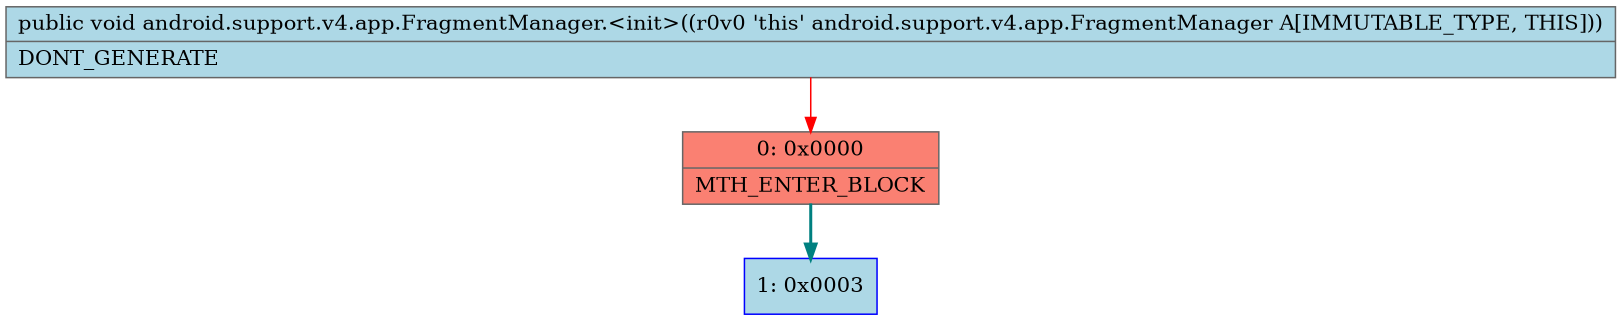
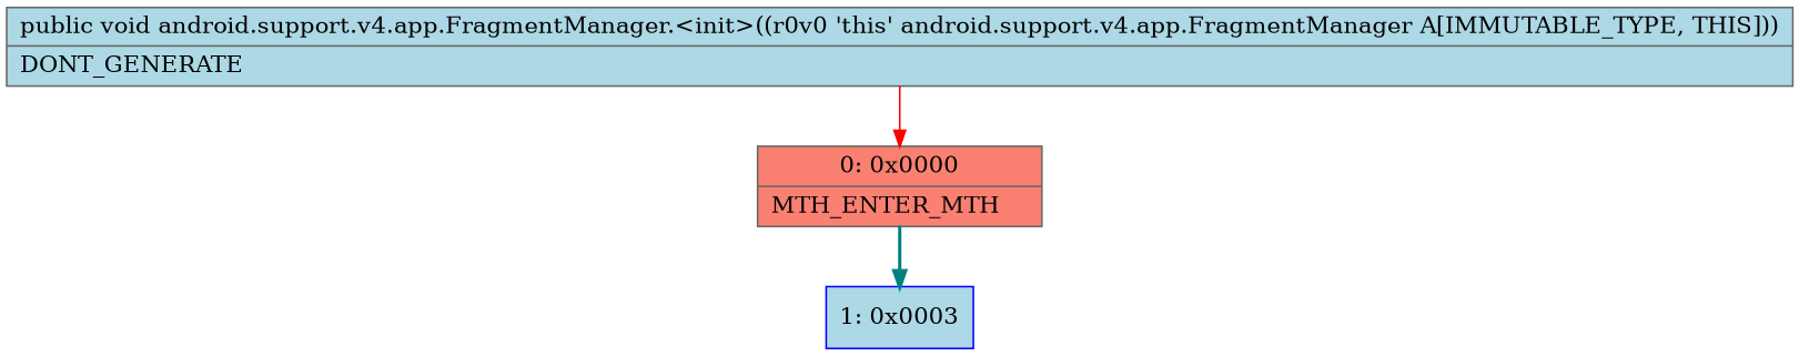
  digraph {
    node [color=gray40 shape=record style=filled fillcolor=lightblue]
-   n1 [label="{0\:\ 0x0000|MTH_ENTER_BLOCK\l}" fillcolor=salmon]
+   n1 [label="{0\:\ 0x0000|MTH_ENTER_MTH\l}" fillcolor=salmon]
    n2 [color=blue label="{1\:\ 0x0003}"]
    n3 [label="{public void android.support.v4.app.FragmentManager.\<init\>((r0v0 'this' android.support.v4.app.FragmentManager A[IMMUTABLE_TYPE, THIS]))  | DONT_GENERATE\l}"]
    subgraph cluster_1 {
      label="R(0)"
    }
    n1 -> n2 [color=teal style=bold]
    n3 -> n1 [color=red style=solid]
  }
